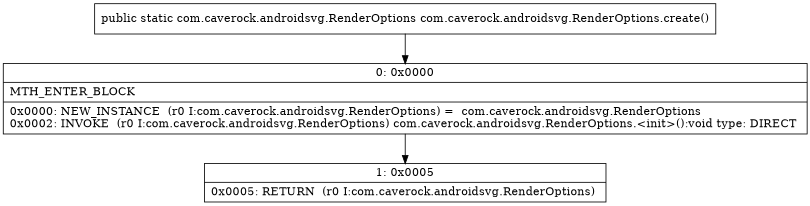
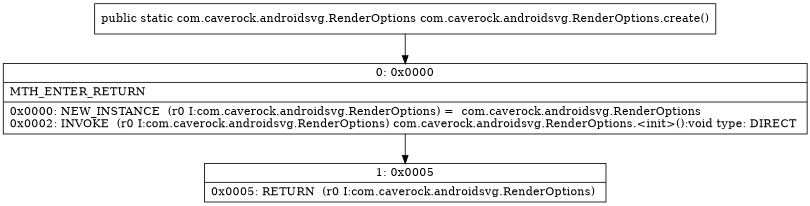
  digraph {
    node [shape=record]
-   n1 [label="{0\:\ 0x0000|MTH_ENTER_BLOCK\l|0x0000: NEW_INSTANCE  (r0 I:com.caverock.androidsvg.RenderOptions) =  com.caverock.androidsvg.RenderOptions \l0x0002: INVOKE  (r0 I:com.caverock.androidsvg.RenderOptions) com.caverock.androidsvg.RenderOptions.\<init\>():void type: DIRECT \l}"]
+   n1 [label="{0\:\ 0x0000|MTH_ENTER_RETURN\l|0x0000: NEW_INSTANCE  (r0 I:com.caverock.androidsvg.RenderOptions) =  com.caverock.androidsvg.RenderOptions \l0x0002: INVOKE  (r0 I:com.caverock.androidsvg.RenderOptions) com.caverock.androidsvg.RenderOptions.\<init\>():void type: DIRECT \l}"]
    n2 [label="{1\:\ 0x0005|0x0005: RETURN  (r0 I:com.caverock.androidsvg.RenderOptions) \l}"]
    n3 [label="{public static com.caverock.androidsvg.RenderOptions com.caverock.androidsvg.RenderOptions.create() }"]
    n1 -> n2
    n3 -> n1
  }
